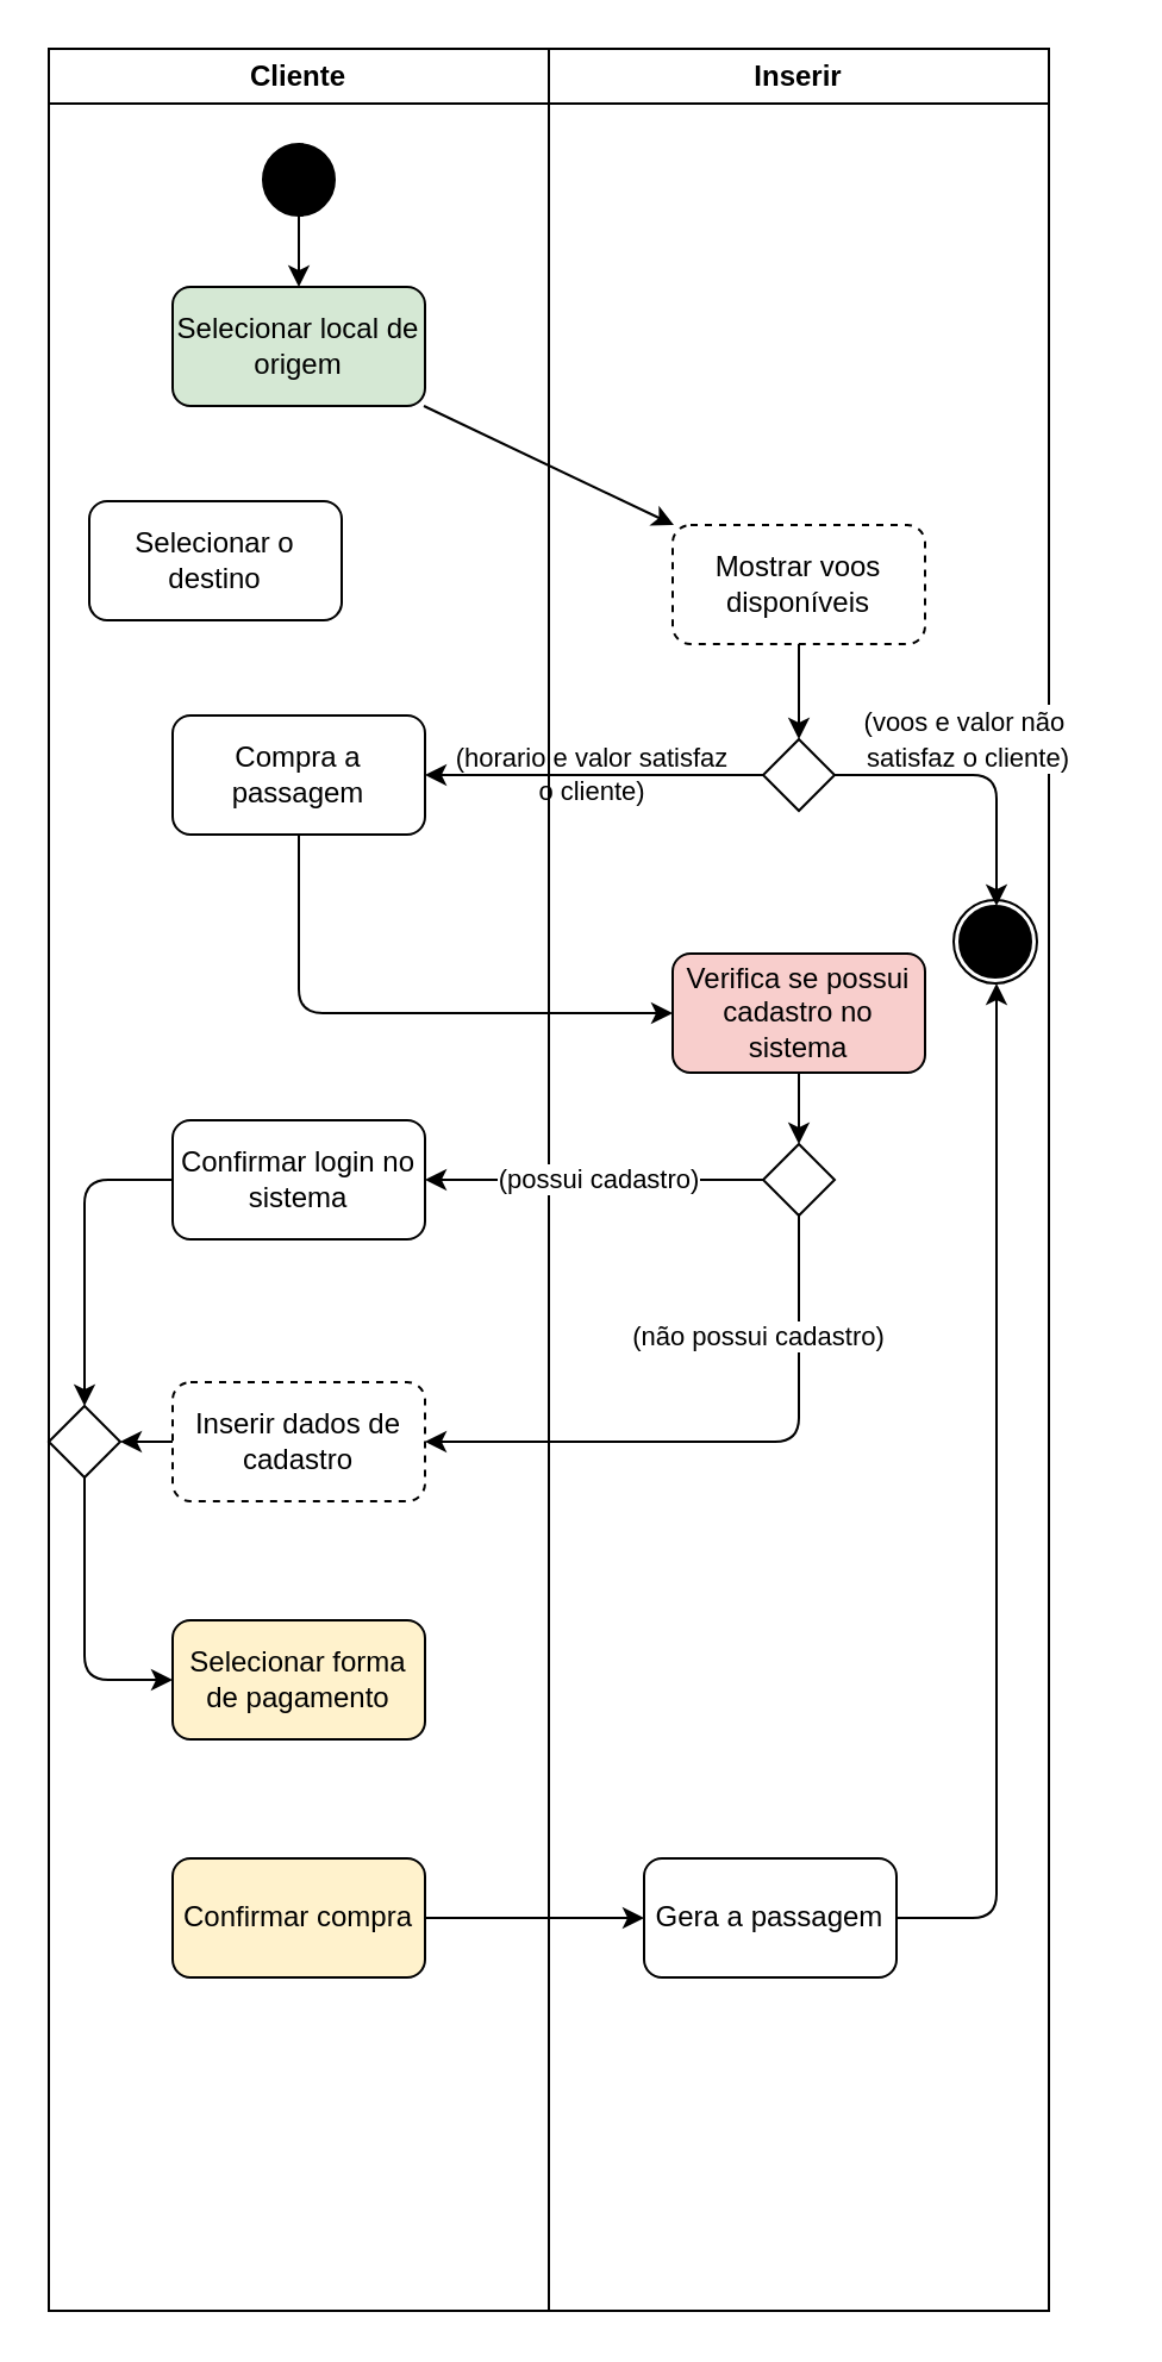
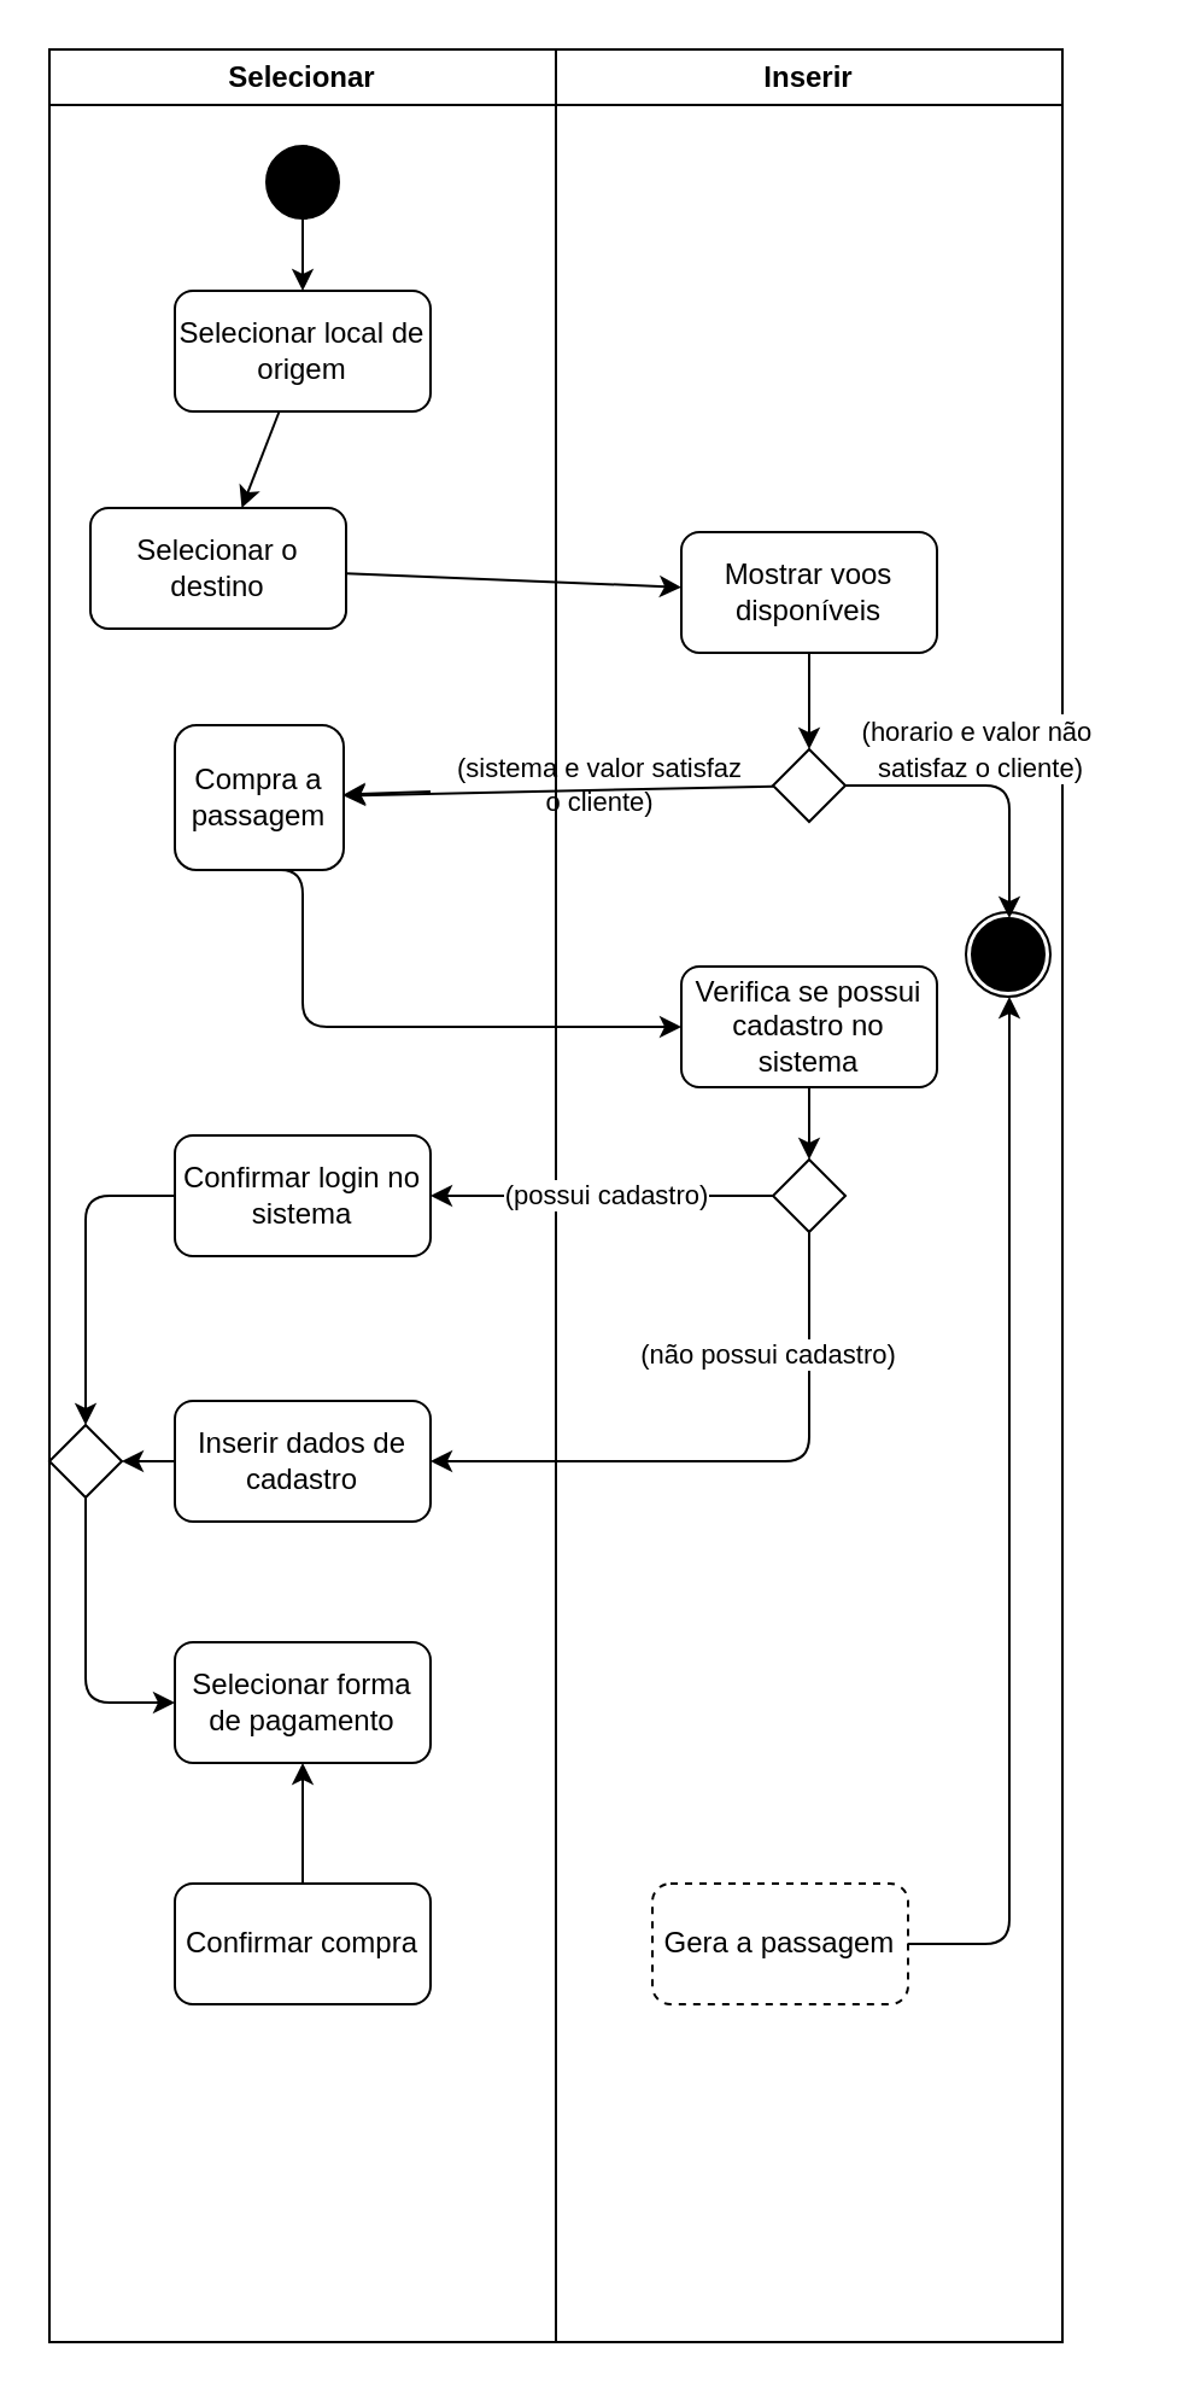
  <mxCell id="0" />
  <mxCell id="1" parent="0" />
- <mxCell id="2" value="Cliente" style="swimlane;whiteSpace=wrap;html=1;" vertex="1" parent="1"><mxGeometry x="20" y="20" width="210" height="950" as="geometry" /></mxCell>
- <mxCell id="3" value="" style="edgeStyle=none;html=1;" edge="1" parent="2" source="4" target="19"><mxGeometry relative="1" as="geometry" /></mxCell>
- <mxCell id="4" value="Selecionar local de origem" style="rounded=1;whiteSpace=wrap;html=1;fillColor=#d5e8d4;" vertex="1" parent="2"><mxGeometry x="52" y="100" width="106" height="50" as="geometry" /></mxCell>
+ <mxCell id="2" value="Selecionar" style="swimlane;whiteSpace=wrap;html=1;" vertex="1" parent="1"><mxGeometry x="20" y="20" width="210" height="950" as="geometry" /></mxCell>
+ <mxCell id="3" value="" style="edgeStyle=none;html=1;" edge="1" parent="2" source="4" target="5"><mxGeometry relative="1" as="geometry" /></mxCell>
+ <mxCell id="4" value="Selecionar local de origem" style="rounded=1;whiteSpace=wrap;html=1;" vertex="1" parent="2"><mxGeometry x="52" y="100" width="106" height="50" as="geometry" /></mxCell>
  <mxCell id="5" value="Selecionar o destino" style="rounded=1;whiteSpace=wrap;html=1;" vertex="1" parent="2"><mxGeometry x="17" y="190" width="106" height="50" as="geometry" /></mxCell>
- <mxCell id="6" value="Compra a passagem" style="rounded=1;whiteSpace=wrap;html=1;" vertex="1" parent="2"><mxGeometry x="52" y="280" width="106" height="50" as="geometry" /></mxCell>
+ <mxCell id="6" value="Compra a passagem" style="rounded=1;whiteSpace=wrap;html=1;" vertex="1" parent="2"><mxGeometry x="52" y="280" width="70" height="60" as="geometry" /></mxCell>
  <mxCell id="7" value="" style="edgeStyle=none;html=1;" edge="1" parent="2" source="8" target="4"><mxGeometry relative="1" as="geometry" /></mxCell>
  <mxCell id="8" value="" style="ellipse;whiteSpace=wrap;html=1;aspect=fixed;fontColor=#000000;fillColor=#000000;" vertex="1" parent="2"><mxGeometry x="90" y="40" width="30" height="30" as="geometry" /></mxCell>
  <mxCell id="9" style="edgeStyle=elbowEdgeStyle;html=1;entryX=0.5;entryY=0;entryDx=0;entryDy=0;" edge="1" parent="2" source="10" target="14"><mxGeometry relative="1" as="geometry"><Array as="points"><mxPoint x="15" y="520" /></Array></mxGeometry></mxCell>
  <mxCell id="10" value="Confirmar login no sistema" style="rounded=1;whiteSpace=wrap;html=1;" vertex="1" parent="2"><mxGeometry x="52" y="450" width="106" height="50" as="geometry" /></mxCell>
  <mxCell id="11" style="edgeStyle=none;html=1;entryX=1;entryY=0.5;entryDx=0;entryDy=0;" edge="1" parent="2" source="12" target="14"><mxGeometry relative="1" as="geometry" /></mxCell>
- <mxCell id="12" value="Inserir dados de cadastro" style="rounded=1;whiteSpace=wrap;html=1;dashed=1;" vertex="1" parent="2"><mxGeometry x="52" y="560" width="106" height="50" as="geometry" /></mxCell>
+ <mxCell id="12" value="Inserir dados de cadastro" style="rounded=1;whiteSpace=wrap;html=1;" vertex="1" parent="2"><mxGeometry x="52" y="560" width="106" height="50" as="geometry" /></mxCell>
  <mxCell id="13" style="edgeStyle=elbowEdgeStyle;html=1;entryX=0;entryY=0.5;entryDx=0;entryDy=0;" edge="1" parent="2" source="14" target="15"><mxGeometry relative="1" as="geometry"><Array as="points"><mxPoint x="15" y="630" /></Array></mxGeometry></mxCell>
  <mxCell id="14" value="" style="rhombus;whiteSpace=wrap;html=1;" vertex="1" parent="2"><mxGeometry y="570" width="30" height="30" as="geometry" /></mxCell>
- <mxCell id="15" value="Selecionar forma de pagamento" style="rounded=1;whiteSpace=wrap;html=1;fillColor=#fff2cc;" vertex="1" parent="2"><mxGeometry x="52" y="660" width="106" height="50" as="geometry" /></mxCell>
- <mxCell id="16" value="Confirmar compra" style="rounded=1;whiteSpace=wrap;html=1;fillColor=#fff2cc;" vertex="1" parent="2"><mxGeometry x="52" y="760" width="106" height="50" as="geometry" /></mxCell>
+ <mxCell id="15" value="Selecionar forma de pagamento" style="rounded=1;whiteSpace=wrap;html=1;" vertex="1" parent="2"><mxGeometry x="52" y="660" width="106" height="50" as="geometry" /></mxCell>
+ <mxCell id="16" value="Confirmar compra" style="rounded=1;whiteSpace=wrap;html=1;" vertex="1" parent="2"><mxGeometry x="52" y="760" width="106" height="50" as="geometry" /></mxCell>
  <mxCell id="17" value="Inserir" style="swimlane;whiteSpace=wrap;html=1;" vertex="1" parent="1"><mxGeometry x="230" y="20" width="210" height="950" as="geometry" /></mxCell>
  <mxCell id="18" value="" style="edgeStyle=none;html=1;" edge="1" parent="17" source="19" target="20"><mxGeometry relative="1" as="geometry" /></mxCell>
- <mxCell id="19" value="Mostrar voos disponíveis" style="rounded=1;whiteSpace=wrap;html=1;dashed=1;" vertex="1" parent="17"><mxGeometry x="52" y="200" width="106" height="50" as="geometry" /></mxCell>
+ <mxCell id="19" value="Mostrar voos disponíveis" style="rounded=1;whiteSpace=wrap;html=1;" vertex="1" parent="17"><mxGeometry x="52" y="200" width="106" height="50" as="geometry" /></mxCell>
  <mxCell id="20" value="" style="rhombus;whiteSpace=wrap;html=1;" vertex="1" parent="17"><mxGeometry x="90" y="290" width="30" height="30" as="geometry" /></mxCell>
  <mxCell id="21" value="" style="group" vertex="1" connectable="0" parent="17"><mxGeometry x="170" y="357.5" width="35" height="35" as="geometry" /></mxCell>
  <mxCell id="22" value="" style="ellipse;whiteSpace=wrap;html=1;aspect=fixed;" vertex="1" parent="21"><mxGeometry width="35" height="35" as="geometry" /></mxCell>
  <mxCell id="23" value="" style="ellipse;whiteSpace=wrap;html=1;aspect=fixed;fontColor=#000000;fillColor=#000000;" vertex="1" parent="21"><mxGeometry x="2.5" y="2.5" width="30" height="30" as="geometry" /></mxCell>
  <mxCell id="24" style="edgeStyle=elbowEdgeStyle;html=1;entryX=0.5;entryY=0;entryDx=0;entryDy=0;" edge="1" parent="17" source="20" target="23"><mxGeometry relative="1" as="geometry"><Array as="points"><mxPoint x="188" y="330" /></Array></mxGeometry></mxCell>
- <mxCell id="25" value="&lt;font style=&quot;font-size: 11px; color: rgb(0, 0, 0);&quot;&gt;(voos e valor não&amp;nbsp;&lt;/font&gt;&lt;div&gt;&lt;font style=&quot;font-size: 11px; color: rgb(0, 0, 0);&quot;&gt;satisfaz o cliente)&lt;/font&gt;&lt;/div&gt;" style="text;html=1;align=center;verticalAlign=middle;resizable=0;points=[];autosize=1;strokeColor=none;fillColor=none;labelBackgroundColor=default;fontColor=#000000;" vertex="1" parent="17"><mxGeometry x="115.5" y="270" width="120" height="40" as="geometry" /></mxCell>
+ <mxCell id="25" value="&lt;font style=&quot;font-size: 11px; color: rgb(0, 0, 0);&quot;&gt;(horario e valor não&amp;nbsp;&lt;/font&gt;&lt;div&gt;&lt;font style=&quot;font-size: 11px; color: rgb(0, 0, 0);&quot;&gt;satisfaz o cliente)&lt;/font&gt;&lt;/div&gt;" style="text;html=1;align=center;verticalAlign=middle;resizable=0;points=[];autosize=1;strokeColor=none;fillColor=none;labelBackgroundColor=default;fontColor=#000000;" vertex="1" parent="17"><mxGeometry x="115.5" y="270" width="120" height="40" as="geometry" /></mxCell>
  <mxCell id="26" value="" style="edgeStyle=none;html=1;" edge="1" parent="17" source="27" target="28"><mxGeometry relative="1" as="geometry" /></mxCell>
- <mxCell id="27" value="Verifica se possui cadastro no sistema" style="rounded=1;whiteSpace=wrap;html=1;fillColor=#f8cecc;" vertex="1" parent="17"><mxGeometry x="52" y="380" width="106" height="50" as="geometry" /></mxCell>
+ <mxCell id="27" value="Verifica se possui cadastro no sistema" style="rounded=1;whiteSpace=wrap;html=1;" vertex="1" parent="17"><mxGeometry x="52" y="380" width="106" height="50" as="geometry" /></mxCell>
  <mxCell id="28" value="" style="rhombus;whiteSpace=wrap;html=1;" vertex="1" parent="17"><mxGeometry x="90" y="460" width="30" height="30" as="geometry" /></mxCell>
  <mxCell id="29" style="edgeStyle=elbowEdgeStyle;html=1;entryX=0.5;entryY=1;entryDx=0;entryDy=0;" edge="1" parent="17" source="30" target="22"><mxGeometry relative="1" as="geometry"><Array as="points"><mxPoint x="188" y="590" /></Array></mxGeometry></mxCell>
- <mxCell id="30" value="Gera a passagem" style="rounded=1;whiteSpace=wrap;html=1;" vertex="1" parent="17"><mxGeometry x="40" y="760" width="106" height="50" as="geometry" /></mxCell>
+ <mxCell id="30" value="Gera a passagem" style="rounded=1;whiteSpace=wrap;html=1;dashed=1;" vertex="1" parent="17"><mxGeometry x="40" y="760" width="106" height="50" as="geometry" /></mxCell>
+ <mxCell id="31" value="" style="edgeStyle=none;html=1;" edge="1" parent="1" source="5" target="19"><mxGeometry relative="1" as="geometry" /></mxCell>
  <mxCell id="32" style="edgeStyle=none;html=1;" edge="1" parent="1" source="33" target="6"><mxGeometry relative="1" as="geometry" /></mxCell>
- <mxCell id="33" value="(horario e valor satisfaz&lt;br&gt;o cliente)" style="text;html=1;align=center;verticalAlign=middle;resizable=0;points=[];autosize=1;strokeColor=none;fillColor=none;fontSize=11;" vertex="1" parent="1"><mxGeometry x="178" y="305" width="140" height="40" as="geometry" /></mxCell>
+ <mxCell id="33" value="(sistema e valor satisfaz&lt;br&gt;o cliente)" style="text;html=1;align=center;verticalAlign=middle;resizable=0;points=[];autosize=1;strokeColor=none;fillColor=none;fontSize=11;" vertex="1" parent="1"><mxGeometry x="178" y="305" width="140" height="40" as="geometry" /></mxCell>
  <mxCell id="34" style="edgeStyle=none;html=1;" edge="1" parent="1" source="20" target="6"><mxGeometry relative="1" as="geometry" /></mxCell>
  <mxCell id="35" style="edgeStyle=elbowEdgeStyle;html=1;entryX=0.5;entryY=1;entryDx=0;entryDy=0;startArrow=classic;startFill=1;endArrow=none;endFill=0;" edge="1" parent="1" source="27" target="6"><mxGeometry relative="1" as="geometry"><Array as="points"><mxPoint x="125" y="390" /></Array></mxGeometry></mxCell>
  <mxCell id="36" style="edgeStyle=none;html=1;" edge="1" parent="1" source="28" target="10"><mxGeometry relative="1" as="geometry" /></mxCell>
  <mxCell id="37" value="(possui cadastro)" style="edgeLabel;html=1;align=center;verticalAlign=middle;resizable=0;points=[];" vertex="1" connectable="0" parent="36"><mxGeometry x="-0.012" y="-1" relative="1" as="geometry"><mxPoint as="offset" /></mxGeometry></mxCell>
  <mxCell id="38" style="edgeStyle=elbowEdgeStyle;html=1;" edge="1" parent="1" source="28" target="12"><mxGeometry relative="1" as="geometry"><Array as="points"><mxPoint x="335" y="550" /></Array></mxGeometry></mxCell>
  <mxCell id="39" value="(não possui cadastro)" style="edgeLabel;html=1;align=center;verticalAlign=middle;resizable=0;points=[];" vertex="1" connectable="0" parent="38"><mxGeometry x="-0.036" relative="1" as="geometry"><mxPoint x="8" y="-45" as="offset" /></mxGeometry></mxCell>
- <mxCell id="40" style="edgeStyle=none;html=1;" edge="1" parent="1" source="16" target="30"><mxGeometry relative="1" as="geometry" /></mxCell>
+ <mxCell id="40" style="edgeStyle=none;html=1;" edge="1" parent="1" source="16" target="15"><mxGeometry relative="1" as="geometry" /></mxCell>
